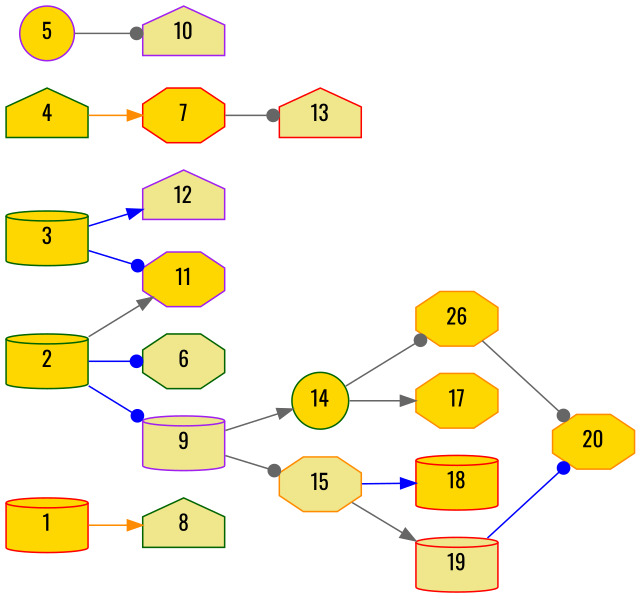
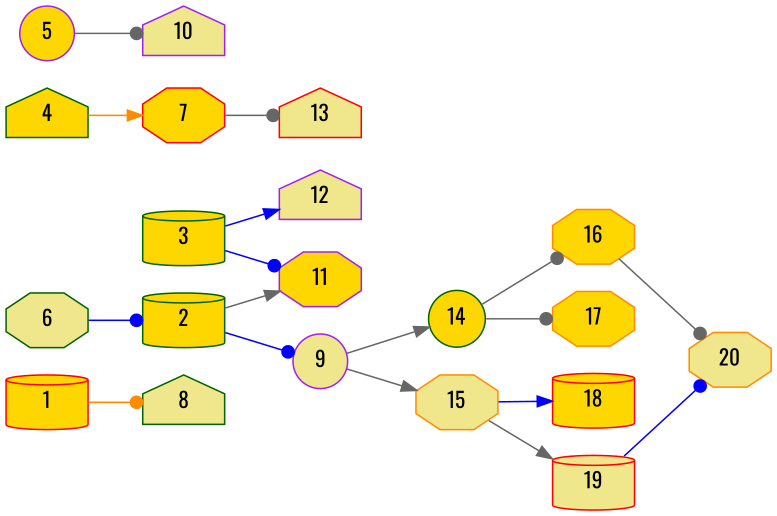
  digraph {
    fontname=Oswald
    rankdir=LR
    node [alpha=0.04 color=darkgreen fillcolor=gold fontname=Oswald shape=octagon style=filled]
    edge [arrowhead=dot color=gray40 fontname=Oswald]
    1 [color=red expect_size=7635968 shape=cylinder]
    8 [expect_size=48793600 fillcolor=khaki shape=house]
    12 [alpha=0.19 color=purple expect_size=30211072 fillcolor=khaki shape=house]
    2 [alpha=0.06 expect_size=24253440 shape=cylinder]
    6 [alpha=0.18 expect_size=43193344 fillcolor=khaki]
-   9 [alpha=0.12 color=purple expect_size=23368704 fillcolor=khaki shape=cylinder]
+   9 [alpha=0.12 color=purple expect_size=23368704 fillcolor=khaki shape=circle]
    11 [alpha=0.19 color=purple expect_size=21613568]
    14 [alpha=0.06 expect_size=13010944 shape=circle]
    15 [alpha=0.12 color=darkorange expect_size=17555456 fillcolor=khaki]
-   16 [alpha=0.18 color=darkorange expect_size=49399808 label=26]
+   16 [alpha=0.18 color=darkorange expect_size=49399808]
    17 [alpha=0.09 color=darkorange expect_size=44087296]
    18 [alpha=0.10 color=red expect_size=37074944 shape=cylinder]
    19 [color=red expect_size=45452288 fillcolor=khaki shape=cylinder]
    3 [alpha=0.07 expect_size=18961408 shape=cylinder]
    4 [alpha=0.02 expect_size=45998080 shape=house]
    7 [alpha=0.17 color=red expect_size=30996480]
    13 [alpha=0.07 color=red expect_size=44137472 fillcolor=khaki shape=house]
    5 [alpha=0.13 color=purple expect_size=41164800 shape=circle]
    10 [alpha=0.16 color=purple expect_size=8835072 fillcolor=khaki shape=house]
-   20 [alpha=0.00 color=darkorange expect_size=27057152]
-   1 -> 8 [arrowhead=normal color=darkorange]
-   2 -> 6 [color=blue]
+   20 [alpha=0.00 color=darkorange expect_size=27057152 fillcolor=khaki]
+   1 -> 8 [color=darkorange]
+   6 -> 2 [color=blue]
    2 -> 9 [color=blue]
    2 -> 11 [arrowhead=normal]
    9 -> 14 [arrowhead=normal]
-   9 -> 15
+   9 -> 15 [arrowhead=normal]
    14 -> 16
-   14 -> 17 [arrowhead=normal]
+   14 -> 17
    15 -> 18 [arrowhead=normal color=blue]
    15 -> 19 [arrowhead=normal]
    16 -> 20
    19 -> 20 [color=blue]
    3 -> 12 [arrowhead=normal color=blue]
    3 -> 11 [color=blue]
    4 -> 7 [arrowhead=normal color=darkorange]
    7 -> 13
    5 -> 10
  }
